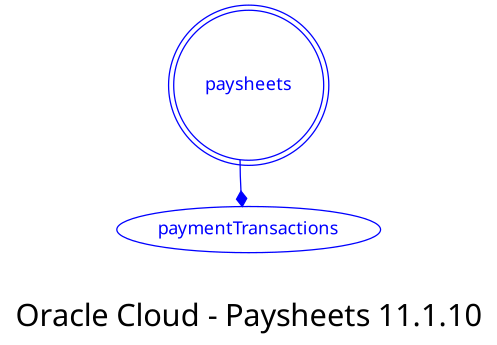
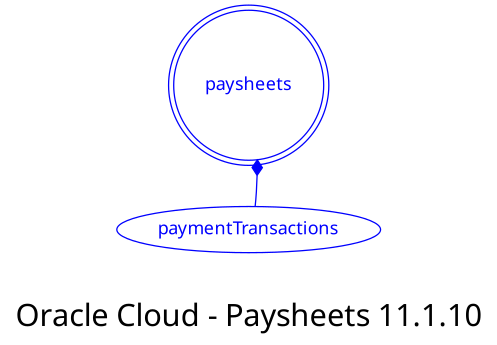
  digraph {
    fontsize=24
    label="Oracle Cloud - Paysheets 11.1.10"
    splines=true
    fontname="Noto Sans"
    node [color=blue fontcolor=blue fontname="Noto Sans"]
    paysheets [shape=doublecircle]
    paymentTransactions [shape=ellipse]
-   paysheets -> paymentTransactions [arrowhead=diamond arrowtail=none color=blue fontcolor=blue fontname="Noto Sans"]
+   paymentTransactions -> paysheets [arrowhead=diamond arrowtail=none color=blue fontcolor=blue fontname="Noto Sans"]
  }
